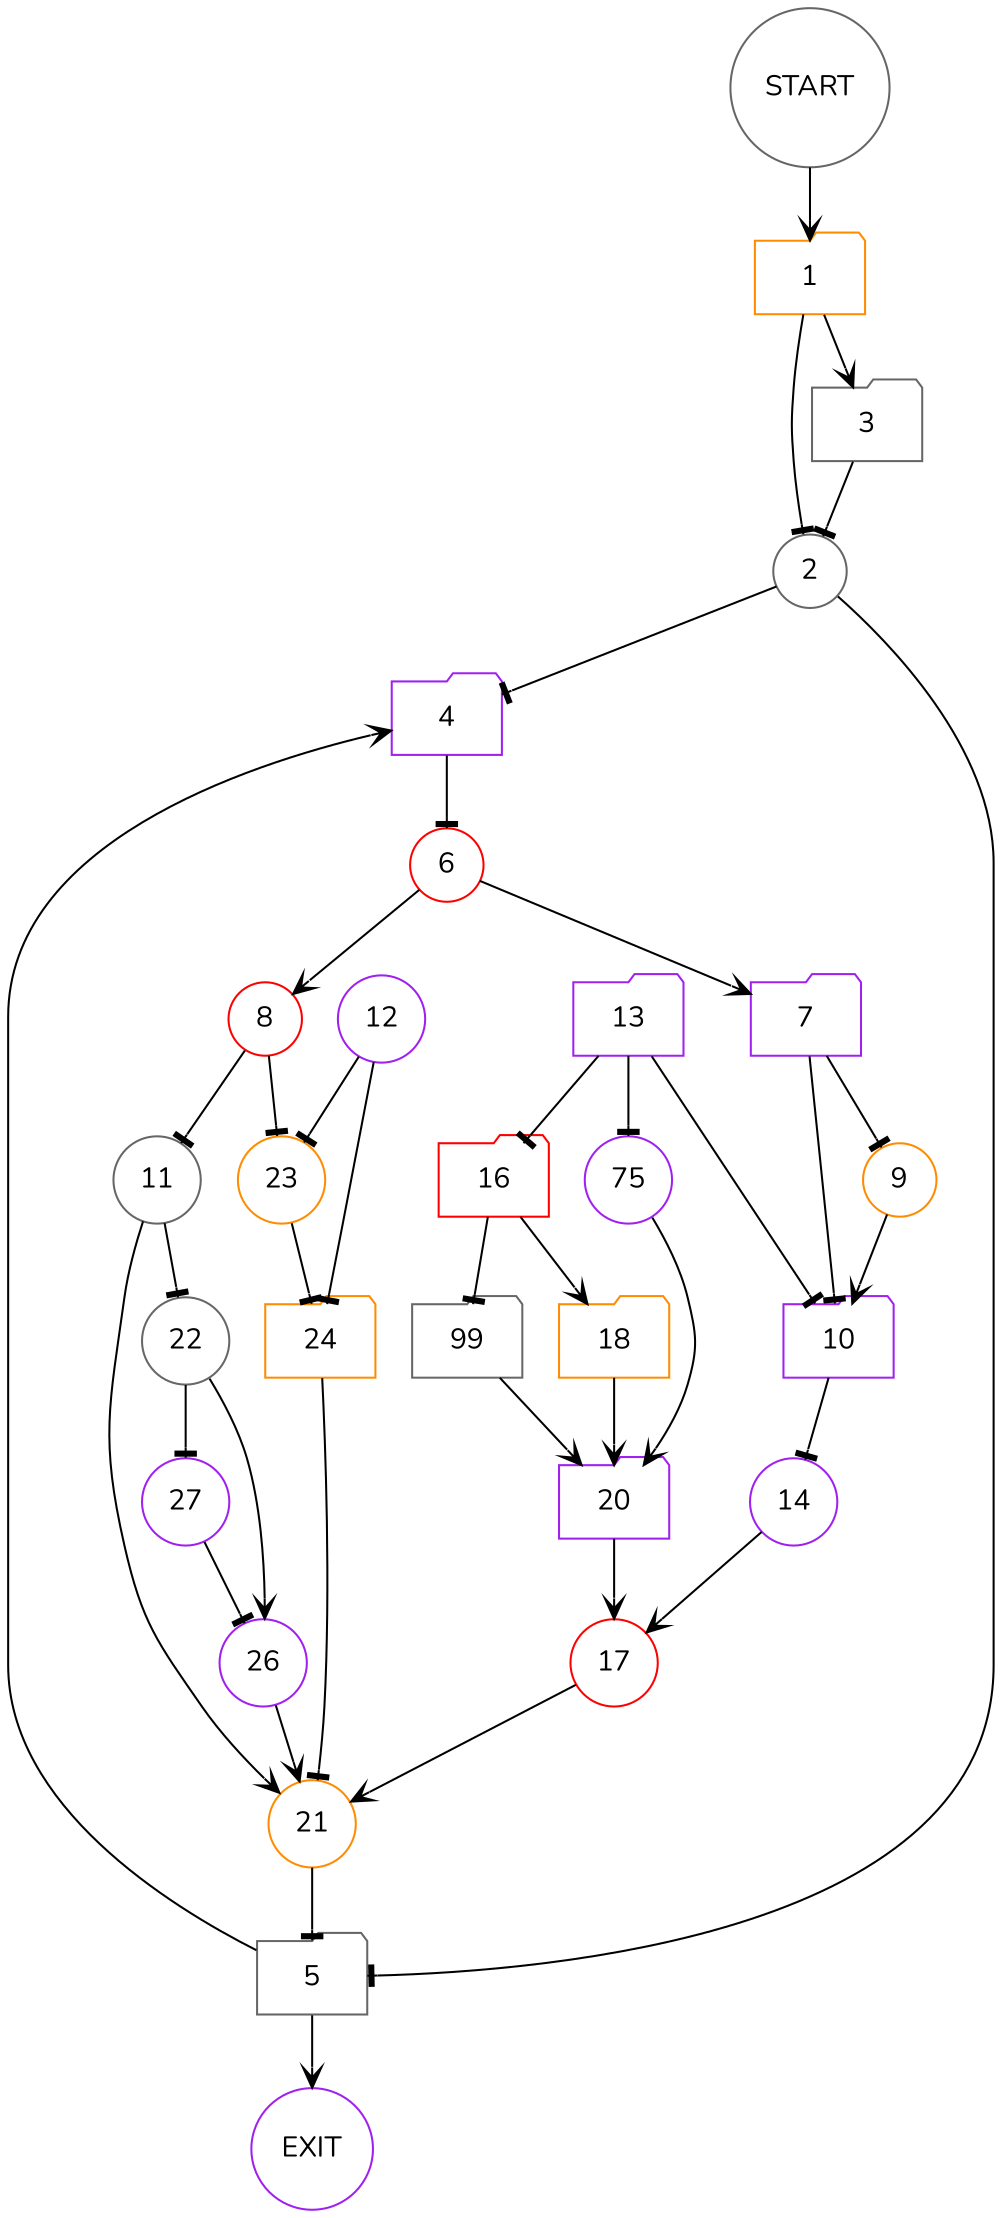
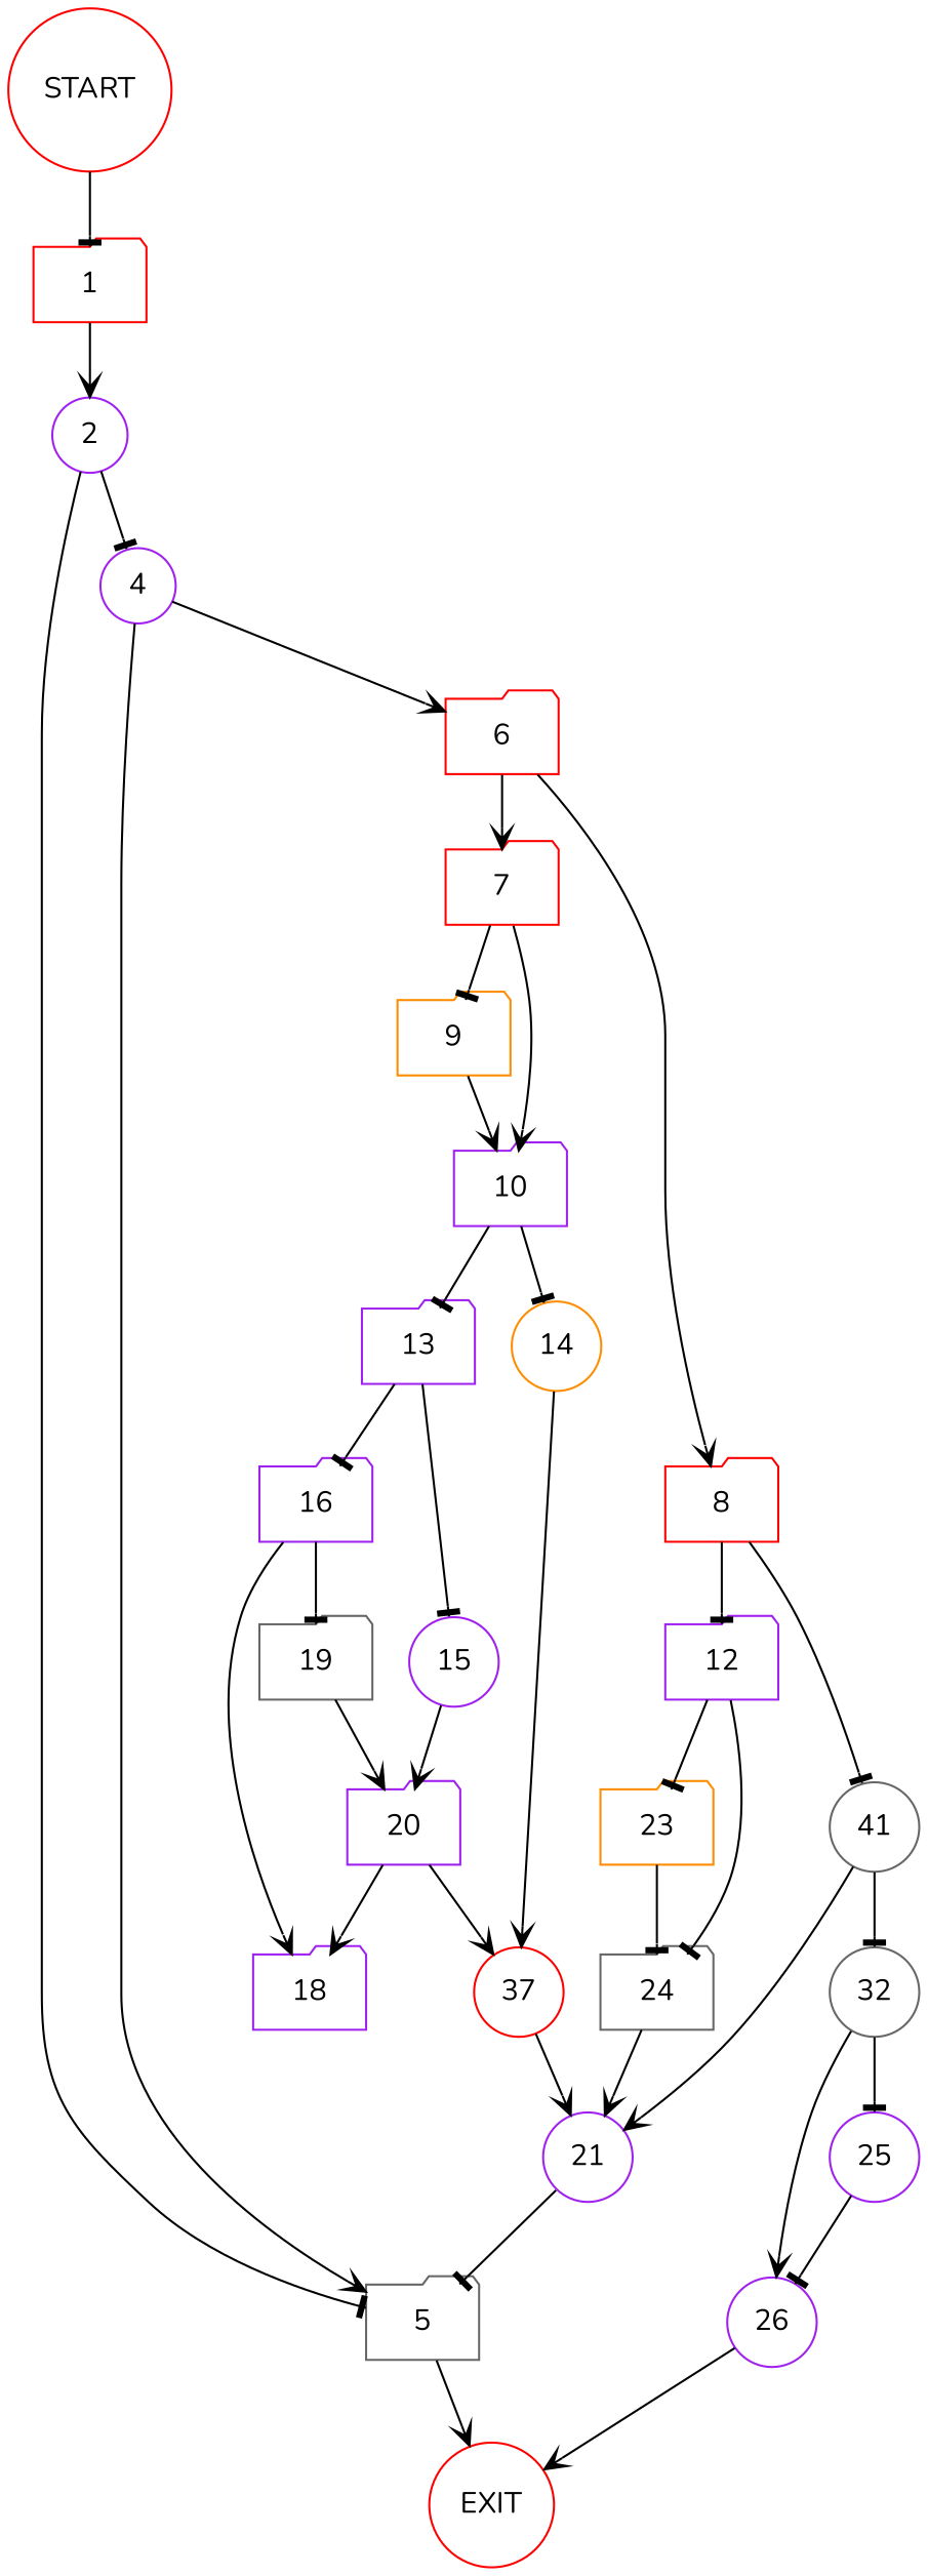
  digraph {
    fontname=Nunito
    node [color=purple fontname=Nunito shape=folder]
    edge [arrowhead=tee fontname=Nunito]
-   n1 [color=gray40 label=START shape=circle]
-   1 [color=darkorange]
-   2 [color=gray40 shape=circle]
-   3 [color=gray40]
-   n5 [label=EXIT shape=circle]
-   4
+   n1 [color=red label=START shape=circle]
+   1 [color=red]
+   2 [shape=circle]
+   n5 [color=red label=EXIT shape=circle]
+   4 [shape=circle]
    5 [color=gray40]
-   6 [color=red shape=circle]
-   7
-   8 [color=red shape=circle]
-   9 [color=darkorange shape=circle]
+   6 [color=red]
+   7 [color=red]
+   8 [color=red]
+   9 [color=darkorange]
    10
-   11 [color=gray40 shape=circle]
-   12 [shape=circle]
+   11 [color=gray40 shape=circle label=41]
+   12
    13
-   14 [shape=circle]
-   21 [color=darkorange shape=circle]
-   22 [color=gray40 shape=circle]
-   23 [color=darkorange shape=circle]
-   24 [color=darkorange]
-   15 [shape=circle label=75]
-   16 [color=red]
-   17 [color=red shape=circle]
-   25 [shape=circle label=27]
+   14 [color=darkorange shape=circle]
+   21 [shape=circle]
+   22 [color=gray40 shape=circle label=32]
+   23 [color=darkorange]
+   24 [color=gray40]
+   15 [shape=circle]
+   16
+   17 [color=red shape=circle label=37]
+   25 [shape=circle]
    26 [shape=circle]
    20
-   18 [color=darkorange]
-   19 [color=gray40 label=99]
-   n1 -> 1 [arrowhead=vee]
-   1 -> 2
-   1 -> 3 [arrowhead=vee]
+   18
+   19 [color=gray40]
+   n1 -> 1
+   1 -> 2 [arrowhead=vee]
    2 -> 4
    2 -> 5
-   3 -> 2
-   5 -> 4 [arrowhead=vee]
-   4 -> 6
+   4 -> 5 [arrowhead=vee]
+   4 -> 6 [arrowhead=vee]
    5 -> n5 [arrowhead=vee]
    6 -> 7 [arrowhead=vee]
    6 -> 8 [arrowhead=vee]
    7 -> 9
-   7 -> 10
+   7 -> 10 [arrowhead=vee]
    8 -> 11
-   8 -> 23
+   8 -> 12
    9 -> 10 [arrowhead=vee]
-   13 -> 10
+   10 -> 13
    10 -> 14
    11 -> 21 [arrowhead=vee]
    11 -> 22
    12 -> 23
    12 -> 24
    13 -> 15
    13 -> 16
    14 -> 17 [arrowhead=vee]
    21 -> 5
    22 -> 25
    22 -> 26 [arrowhead=vee]
    23 -> 24
-   24 -> 21
+   24 -> 21 [arrowhead=vee]
    15 -> 20 [arrowhead=vee]
    16 -> 18 [arrowhead=vee]
    16 -> 19
    17 -> 21 [arrowhead=vee]
    25 -> 26
-   26 -> 21 [arrowhead=vee]
+   26 -> n5 [arrowhead=vee]
    20 -> 17 [arrowhead=vee]
-   18 -> 20 [arrowhead=vee]
+   20 -> 18 [arrowhead=vee]
    19 -> 20 [arrowhead=vee]
  }
